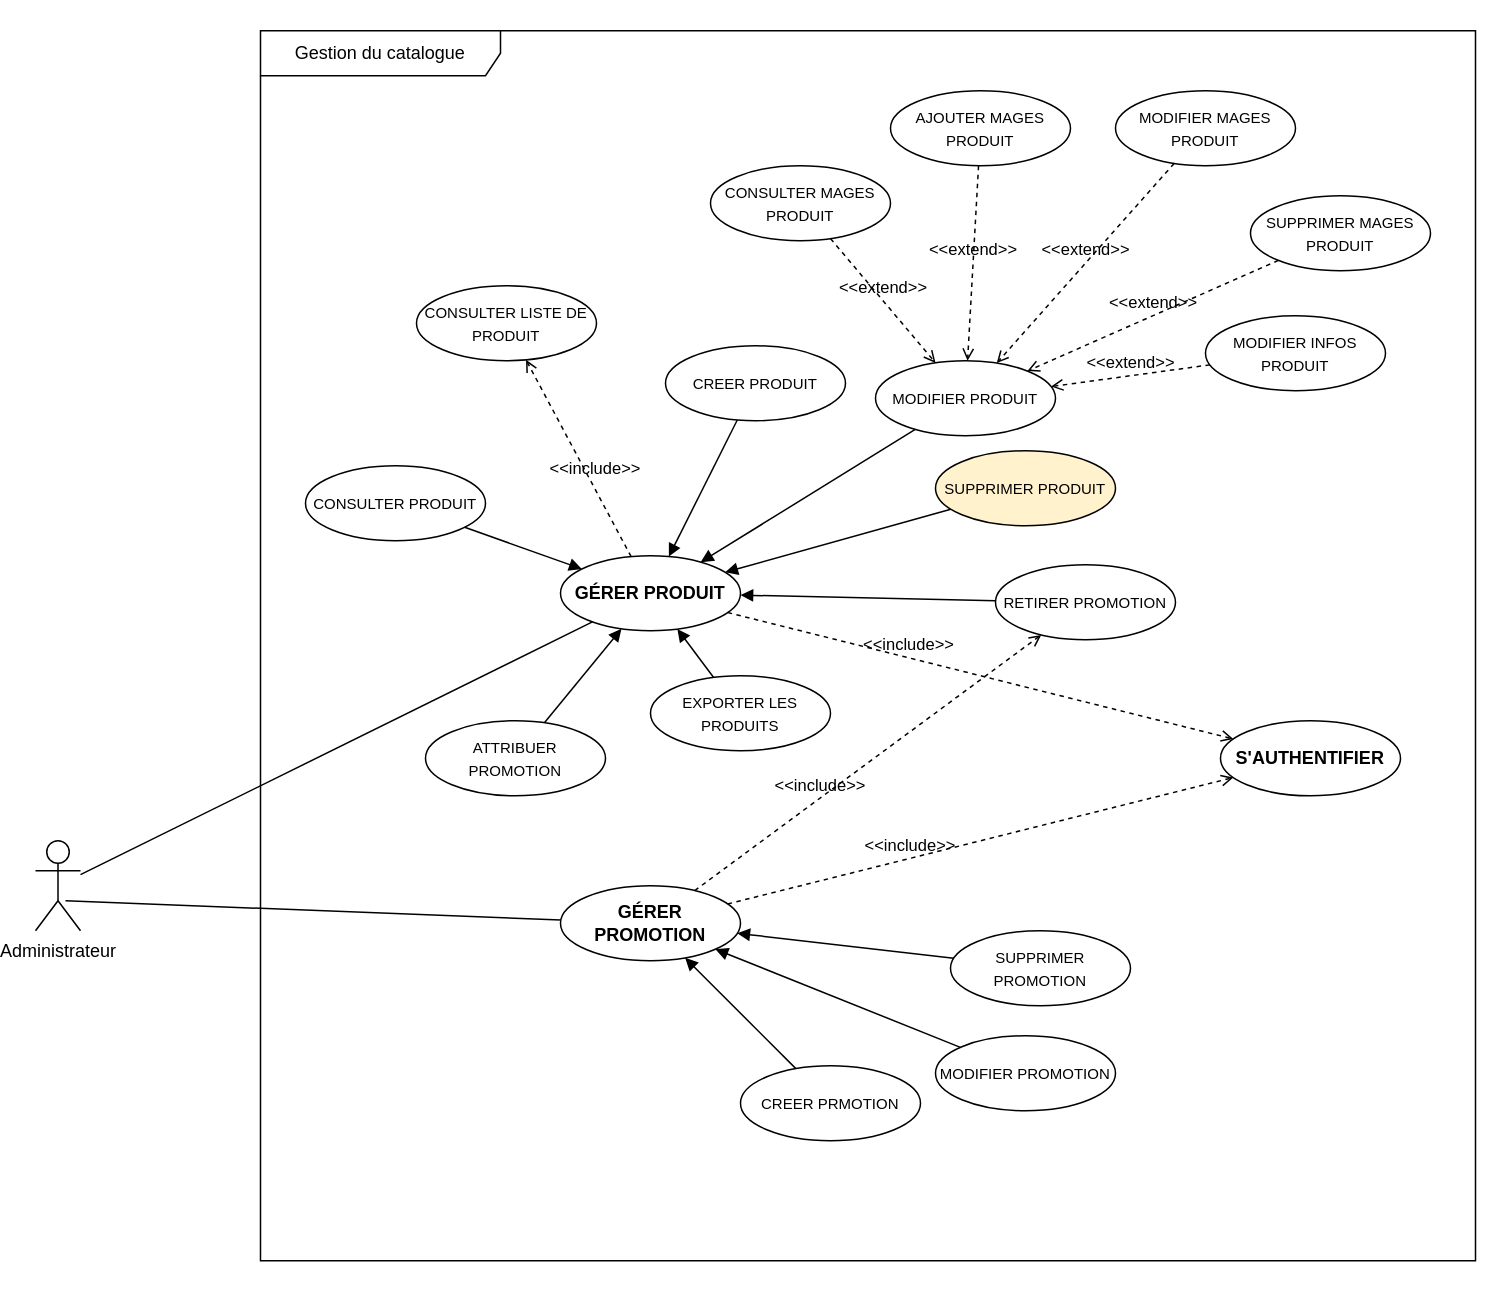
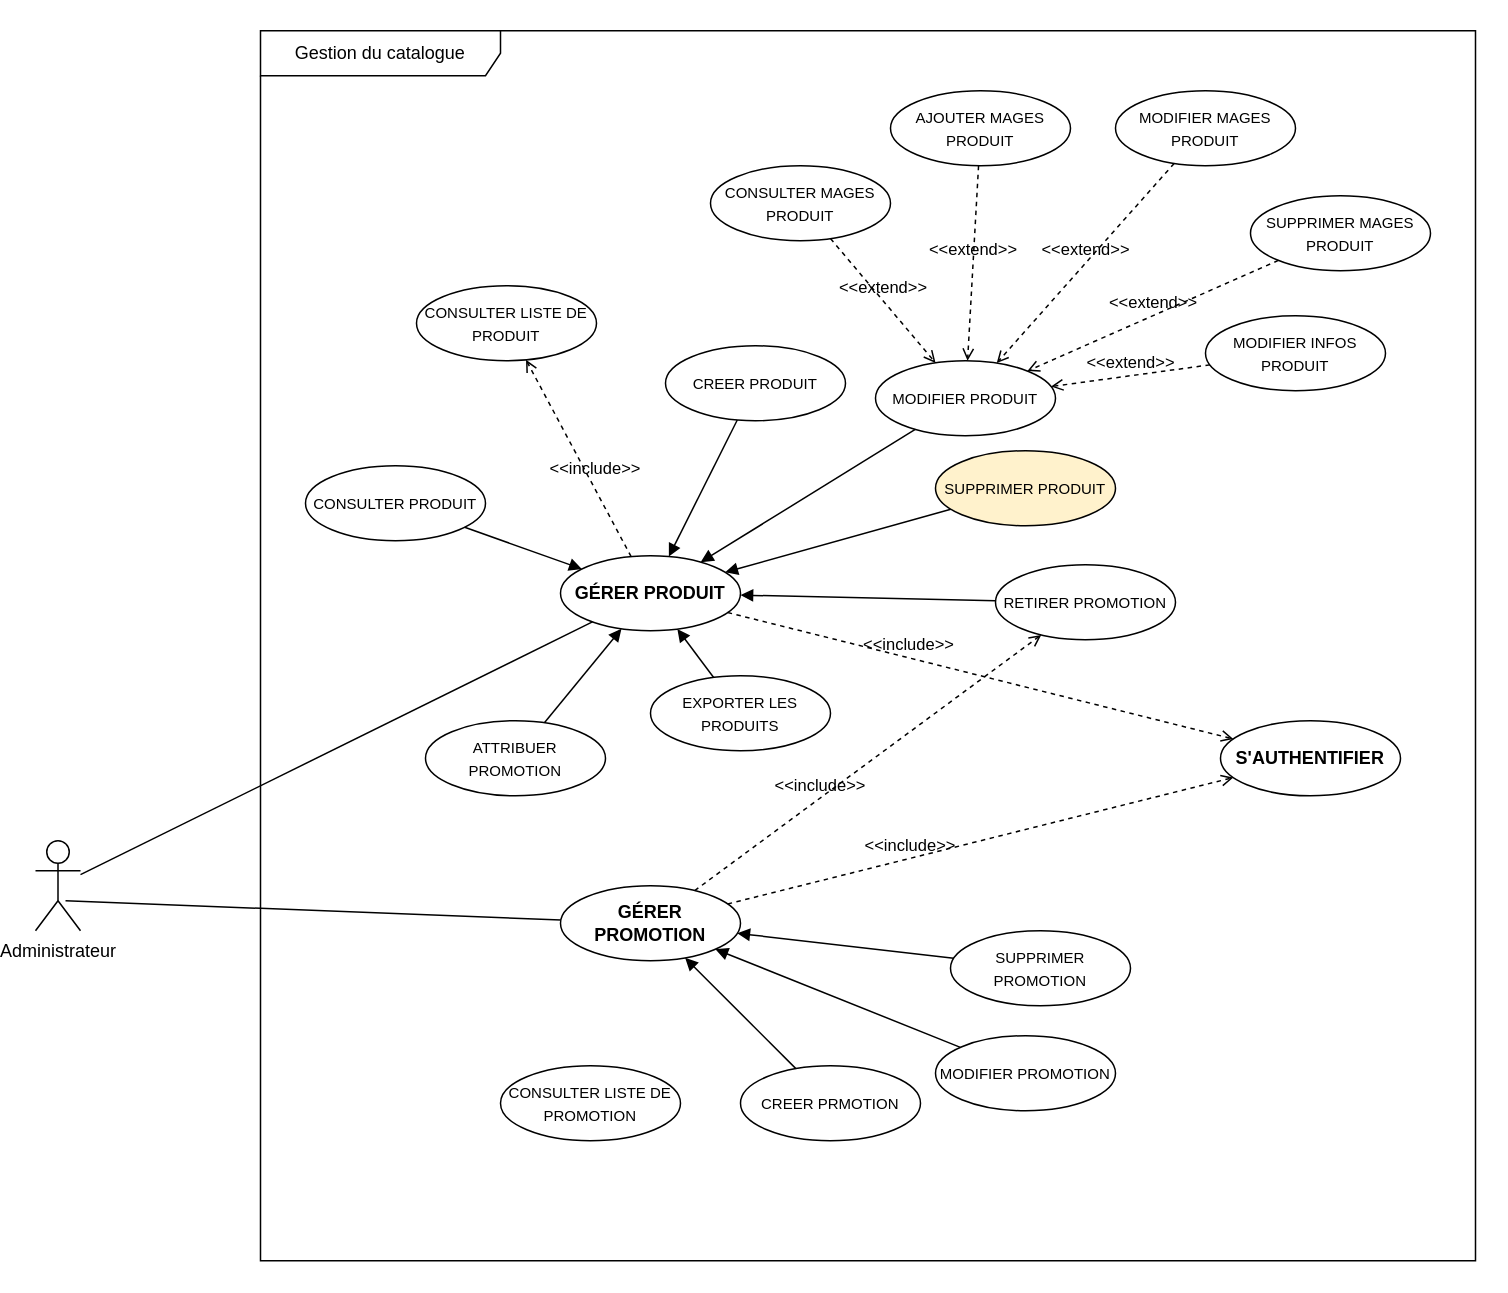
  <mxCell id="0" />
  <mxCell id="1" parent="0" />
  <mxCell id="2" value="Administrateur&lt;br&gt;" style="shape=umlActor;verticalLabelPosition=bottom;verticalAlign=top;html=1;" parent="1" vertex="1"><mxGeometry x="20" y="560" width="30" height="60" as="geometry" /></mxCell>
  <mxCell id="3" value="&lt;font style=&quot;font-size: 10px;&quot;&gt;CONSULTER LISTE DE PRODUIT&lt;/font&gt;" style="ellipse;whiteSpace=wrap;html=1;" parent="1" vertex="1"><mxGeometry x="274" y="190" width="120" height="50" as="geometry" /></mxCell>
  <mxCell id="4" value="&amp;lt;&amp;lt;include&amp;gt;&amp;gt;" style="html=1;verticalAlign=bottom;labelBackgroundColor=none;endArrow=open;endFill=0;dashed=1;rounded=0;" parent="1" source="5" target="3" edge="1"><mxGeometry x="-0.279" y="-1" width="160" relative="1" as="geometry"><mxPoint x="410" y="420" as="sourcePoint" /><mxPoint x="570" y="420" as="targetPoint" /><mxPoint y="-1" as="offset" /></mxGeometry></mxCell>
  <mxCell id="5" value="&lt;b&gt;GÉRER PRODUIT&lt;/b&gt;" style="ellipse;whiteSpace=wrap;html=1;" parent="1" vertex="1"><mxGeometry x="370" y="370" width="120" height="50" as="geometry" /></mxCell>
  <mxCell id="6" value="&lt;font style=&quot;font-size: 10px;&quot;&gt;CREER PRODUIT&lt;/font&gt;" style="ellipse;whiteSpace=wrap;html=1;" parent="1" vertex="1"><mxGeometry x="440" y="230" width="120" height="50" as="geometry" /></mxCell>
  <mxCell id="7" value="&lt;font style=&quot;font-size: 10px;&quot;&gt;MODIFIER PRODUIT&lt;/font&gt;" style="ellipse;whiteSpace=wrap;html=1;" parent="1" vertex="1"><mxGeometry x="580" y="240" width="120" height="50" as="geometry" /></mxCell>
  <mxCell id="8" value="&lt;font style=&quot;font-size: 10px;&quot;&gt;CONSULTER PRODUIT&lt;/font&gt;" style="ellipse;whiteSpace=wrap;html=1;" parent="1" vertex="1"><mxGeometry x="200" y="310" width="120" height="50" as="geometry" /></mxCell>
  <mxCell id="9" value="" style="html=1;verticalAlign=bottom;labelBackgroundColor=none;endArrow=block;endFill=1;rounded=0;" parent="1" source="8" target="5" edge="1"><mxGeometry width="160" relative="1" as="geometry"><mxPoint x="410" y="420" as="sourcePoint" /><mxPoint x="570" y="420" as="targetPoint" /></mxGeometry></mxCell>
  <mxCell id="10" value="" style="html=1;verticalAlign=bottom;labelBackgroundColor=none;endArrow=block;endFill=1;rounded=0;" parent="1" source="43" target="5" edge="1"><mxGeometry width="160" relative="1" as="geometry"><mxPoint x="429" y="500" as="sourcePoint" /><mxPoint x="461" y="411" as="targetPoint" /></mxGeometry></mxCell>
  <mxCell id="11" value="" style="html=1;verticalAlign=bottom;labelBackgroundColor=none;endArrow=block;endFill=1;rounded=0;" parent="1" source="7" target="5" edge="1"><mxGeometry width="160" relative="1" as="geometry"><mxPoint x="439" y="510" as="sourcePoint" /><mxPoint x="471" y="421" as="targetPoint" /></mxGeometry></mxCell>
  <mxCell id="12" value="" style="html=1;verticalAlign=bottom;labelBackgroundColor=none;endArrow=block;endFill=1;rounded=0;" parent="1" source="6" target="5" edge="1"><mxGeometry width="160" relative="1" as="geometry"><mxPoint x="449" y="520" as="sourcePoint" /><mxPoint x="481" y="431" as="targetPoint" /></mxGeometry></mxCell>
  <mxCell id="13" value="&lt;font style=&quot;font-size: 10px;&quot;&gt;SUPPRIMER PROMOTION&lt;/font&gt;" style="ellipse;whiteSpace=wrap;html=1;" parent="1" vertex="1"><mxGeometry x="630" y="620" width="120" height="50" as="geometry" /></mxCell>
  <mxCell id="14" value="" style="html=1;verticalAlign=bottom;labelBackgroundColor=none;endArrow=block;endFill=1;rounded=0;" parent="1" source="13" target="36" edge="1"><mxGeometry width="160" relative="1" as="geometry"><mxPoint x="458" y="500" as="sourcePoint" /><mxPoint x="481" y="431" as="targetPoint" /></mxGeometry></mxCell>
  <mxCell id="15" value="&lt;font style=&quot;font-size: 10px;&quot;&gt;ATTRIBUER PROMOTION&lt;/font&gt;" style="ellipse;whiteSpace=wrap;html=1;" parent="1" vertex="1"><mxGeometry x="280" y="480" width="120" height="50" as="geometry" /></mxCell>
  <mxCell id="16" value="" style="html=1;verticalAlign=bottom;labelBackgroundColor=none;endArrow=block;endFill=1;rounded=0;" parent="1" source="15" target="5" edge="1"><mxGeometry width="160" relative="1" as="geometry"><mxPoint x="438" y="480" as="sourcePoint" /><mxPoint x="461" y="411" as="targetPoint" /></mxGeometry></mxCell>
  <mxCell id="17" value="" style="html=1;verticalAlign=bottom;labelBackgroundColor=none;endArrow=block;endFill=1;rounded=0;" parent="1" source="44" target="5" edge="1"><mxGeometry width="160" relative="1" as="geometry"><mxPoint x="573" y="407" as="sourcePoint" /><mxPoint x="486" y="393" as="targetPoint" /></mxGeometry></mxCell>
  <mxCell id="18" value="" style="endArrow=none;startArrow=none;endFill=0;startFill=0;endSize=8;html=1;verticalAlign=bottom;labelBackgroundColor=none;strokeWidth=1;rounded=0;" parent="1" source="2" target="5" edge="1"><mxGeometry width="160" relative="1" as="geometry"><mxPoint x="140" y="485" as="sourcePoint" /><mxPoint x="174.131" y="541.116" as="targetPoint" /></mxGeometry></mxCell>
  <mxCell id="19" value="&amp;lt;&amp;lt;include&amp;gt;&amp;gt;" style="html=1;verticalAlign=bottom;labelBackgroundColor=none;endArrow=open;endFill=0;dashed=1;rounded=0;" parent="1" source="5" target="20" edge="1"><mxGeometry x="-0.279" y="-1" width="160" relative="1" as="geometry"><mxPoint x="220" y="500" as="sourcePoint" /><mxPoint x="360" y="488" as="targetPoint" /><mxPoint y="-1" as="offset" /></mxGeometry></mxCell>
  <mxCell id="20" value="&lt;font size=&quot;1&quot; style=&quot;&quot;&gt;&lt;b style=&quot;font-size: 12px;&quot;&gt;S'AUTHENTIFIER&lt;/b&gt;&lt;/font&gt;" style="ellipse;whiteSpace=wrap;html=1;" parent="1" vertex="1"><mxGeometry x="810" y="480" width="120" height="50" as="geometry" /></mxCell>
  <mxCell id="21" value="&lt;font style=&quot;font-size: 10px;&quot;&gt;EXPORTER LES PRODUITS&lt;/font&gt;" style="ellipse;whiteSpace=wrap;html=1;" parent="1" vertex="1"><mxGeometry x="430" y="450" width="120" height="50" as="geometry" /></mxCell>
  <mxCell id="22" value="" style="html=1;verticalAlign=bottom;labelBackgroundColor=none;endArrow=block;endFill=1;rounded=0;" parent="1" source="21" target="5" edge="1"><mxGeometry width="160" relative="1" as="geometry"><mxPoint x="430" y="490" as="sourcePoint" /><mxPoint x="430" y="410" as="targetPoint" /></mxGeometry></mxCell>
  <mxCell id="23" value="&lt;font style=&quot;font-size: 10px;&quot;&gt;MODIFIER INFOS PRODUIT&lt;/font&gt;" style="ellipse;whiteSpace=wrap;html=1;" parent="1" vertex="1"><mxGeometry x="800" y="210" width="120" height="50" as="geometry" /></mxCell>
  <mxCell id="24" value="&lt;font style=&quot;font-size: 10px; font-weight: normal;&quot;&gt;AJOUTER MAGES PRODUIT&lt;/font&gt;" style="ellipse;whiteSpace=wrap;html=1;fontStyle=1;" parent="1" vertex="1"><mxGeometry x="590" y="60" width="120" height="50" as="geometry" /></mxCell>
  <mxCell id="25" value="&lt;font style=&quot;font-size: 10px; font-weight: normal;&quot;&gt;MODIFIER MAGES PRODUIT&lt;/font&gt;" style="ellipse;whiteSpace=wrap;html=1;fontStyle=1;" parent="1" vertex="1"><mxGeometry x="740" y="60" width="120" height="50" as="geometry" /></mxCell>
  <mxCell id="26" value="&lt;font style=&quot;font-size: 10px; font-weight: normal;&quot;&gt;SUPPRIMER MAGES PRODUIT&lt;/font&gt;" style="ellipse;whiteSpace=wrap;html=1;fontStyle=1;" parent="1" vertex="1"><mxGeometry x="830" y="130" width="120" height="50" as="geometry" /></mxCell>
  <mxCell id="27" value="&lt;font style=&quot;font-size: 10px; font-weight: normal;&quot;&gt;CONSULTER MAGES PRODUIT&lt;/font&gt;" style="ellipse;whiteSpace=wrap;html=1;fontStyle=1;" parent="1" vertex="1"><mxGeometry x="470" y="110" width="120" height="50" as="geometry" /></mxCell>
  <mxCell id="28" value="&amp;lt;&amp;lt;extend&amp;gt;&amp;gt;" style="html=1;verticalAlign=bottom;labelBackgroundColor=none;endArrow=open;endFill=0;dashed=1;rounded=0;" parent="1" source="27" target="7" edge="1"><mxGeometry width="160" relative="1" as="geometry"><mxPoint x="720" y="160" as="sourcePoint" /><mxPoint x="380" y="60" as="targetPoint" /></mxGeometry></mxCell>
  <mxCell id="29" value="&amp;lt;&amp;lt;extend&amp;gt;&amp;gt;" style="html=1;verticalAlign=bottom;labelBackgroundColor=none;endArrow=open;endFill=0;dashed=1;rounded=0;" parent="1" source="24" target="7" edge="1"><mxGeometry width="160" relative="1" as="geometry"><mxPoint x="560" y="169" as="sourcePoint" /><mxPoint x="630" y="251" as="targetPoint" /></mxGeometry></mxCell>
  <mxCell id="30" value="&amp;lt;&amp;lt;extend&amp;gt;&amp;gt;" style="html=1;verticalAlign=bottom;labelBackgroundColor=none;endArrow=open;endFill=0;dashed=1;rounded=0;" parent="1" source="25" target="7" edge="1"><mxGeometry width="160" relative="1" as="geometry"><mxPoint x="790" y="107" as="sourcePoint" /><mxPoint x="651" y="250" as="targetPoint" /></mxGeometry></mxCell>
  <mxCell id="31" value="&amp;lt;&amp;lt;extend&amp;gt;&amp;gt;" style="html=1;verticalAlign=bottom;labelBackgroundColor=none;endArrow=open;endFill=0;dashed=1;rounded=0;" parent="1" source="26" target="7" edge="1"><mxGeometry width="160" relative="1" as="geometry"><mxPoint x="669" y="130" as="sourcePoint" /><mxPoint x="661" y="260" as="targetPoint" /></mxGeometry></mxCell>
  <mxCell id="32" value="&amp;lt;&amp;lt;extend&amp;gt;&amp;gt;" style="html=1;verticalAlign=bottom;labelBackgroundColor=none;endArrow=open;endFill=0;dashed=1;rounded=0;" parent="1" source="23" target="7" edge="1"><mxGeometry width="160" relative="1" as="geometry"><mxPoint x="859" y="183" as="sourcePoint" /><mxPoint x="691" y="257" as="targetPoint" /></mxGeometry></mxCell>
  <mxCell id="33" value="" style="endArrow=none;startArrow=none;endFill=0;startFill=0;endSize=8;html=1;verticalAlign=bottom;labelBackgroundColor=none;strokeWidth=1;rounded=0;exitX=0.667;exitY=0.667;exitDx=0;exitDy=0;exitPerimeter=0;" parent="1" source="2" target="36" edge="1"><mxGeometry width="160" relative="1" as="geometry"><mxPoint x="70" y="603" as="sourcePoint" /><mxPoint x="411" y="434" as="targetPoint" /></mxGeometry></mxCell>
  <mxCell id="34" value="&amp;lt;&amp;lt;include&amp;gt;&amp;gt;" style="html=1;verticalAlign=bottom;labelBackgroundColor=none;endArrow=open;endFill=0;dashed=1;rounded=0;" parent="1" source="36" target="20" edge="1"><mxGeometry x="-0.279" y="-1" width="160" relative="1" as="geometry"><mxPoint x="507" y="423" as="sourcePoint" /><mxPoint x="983" y="487" as="targetPoint" /><mxPoint y="-1" as="offset" /></mxGeometry></mxCell>
  <mxCell id="35" value="Gestion du catalogue" style="shape=umlFrame;whiteSpace=wrap;html=1;pointerEvents=0;recursiveResize=0;container=1;collapsible=0;width=160;" parent="1" vertex="1"><mxGeometry x="170" y="20" width="810" height="820" as="geometry" /></mxCell>
  <mxCell id="36" value="&lt;font style=&quot;font-size: 12px;&quot;&gt;&lt;b&gt;GÉRER PROMOTION&lt;/b&gt;&lt;/font&gt;" style="ellipse;whiteSpace=wrap;html=1;" parent="35" vertex="1"><mxGeometry x="200" y="570" width="120" height="50" as="geometry" /></mxCell>
+ <mxCell id="37" value="&lt;font style=&quot;font-size: 10px;&quot;&gt;CONSULTER LISTE DE PROMOTION&lt;/font&gt;" style="ellipse;whiteSpace=wrap;html=1;" parent="35" vertex="1"><mxGeometry x="160" y="690" width="120" height="50" as="geometry" /></mxCell>
  <mxCell id="38" value="&amp;lt;&amp;lt;include&amp;gt;&amp;gt;" style="html=1;verticalAlign=bottom;labelBackgroundColor=none;endArrow=open;endFill=0;dashed=1;rounded=0;" parent="35" source="36" target="44" edge="1"><mxGeometry x="-0.279" y="-1" width="160" relative="1" as="geometry"><mxPoint x="252" y="361" as="sourcePoint" /><mxPoint x="218" y="319" as="targetPoint" /><mxPoint y="-1" as="offset" /></mxGeometry></mxCell>
  <mxCell id="39" value="&lt;font style=&quot;font-size: 10px;&quot;&gt;CREER PRMOTION&lt;/font&gt;" style="ellipse;whiteSpace=wrap;html=1;" parent="35" vertex="1"><mxGeometry x="320" y="690" width="120" height="50" as="geometry" /></mxCell>
  <mxCell id="40" value="" style="html=1;verticalAlign=bottom;labelBackgroundColor=none;endArrow=block;endFill=1;rounded=0;" parent="35" source="39" target="36" edge="1"><mxGeometry width="160" relative="1" as="geometry"><mxPoint x="268" y="460" as="sourcePoint" /><mxPoint x="291" y="391" as="targetPoint" /></mxGeometry></mxCell>
  <mxCell id="41" value="&lt;font style=&quot;font-size: 10px;&quot;&gt;MODIFIER PROMOTION&lt;/font&gt;" style="ellipse;whiteSpace=wrap;html=1;" parent="35" vertex="1"><mxGeometry x="450" y="670" width="120" height="50" as="geometry" /></mxCell>
  <mxCell id="42" value="" style="html=1;verticalAlign=bottom;labelBackgroundColor=none;endArrow=block;endFill=1;rounded=0;" parent="35" source="41" target="36" edge="1"><mxGeometry width="160" relative="1" as="geometry"><mxPoint x="278" y="470" as="sourcePoint" /><mxPoint x="301" y="401" as="targetPoint" /></mxGeometry></mxCell>
  <mxCell id="43" value="&lt;font style=&quot;font-size: 10px;&quot;&gt;SUPPRIMER PRODUIT&lt;/font&gt;" style="ellipse;whiteSpace=wrap;html=1;fillColor=#fff2cc;" parent="35" vertex="1"><mxGeometry x="450" y="280" width="120" height="50" as="geometry" /></mxCell>
  <mxCell id="44" value="&lt;font style=&quot;font-size: 10px;&quot;&gt;RETIRER PROMOTION&lt;/font&gt;" style="ellipse;whiteSpace=wrap;html=1;" parent="35" vertex="1"><mxGeometry x="490" y="356" width="120" height="50" as="geometry" /></mxCell>
